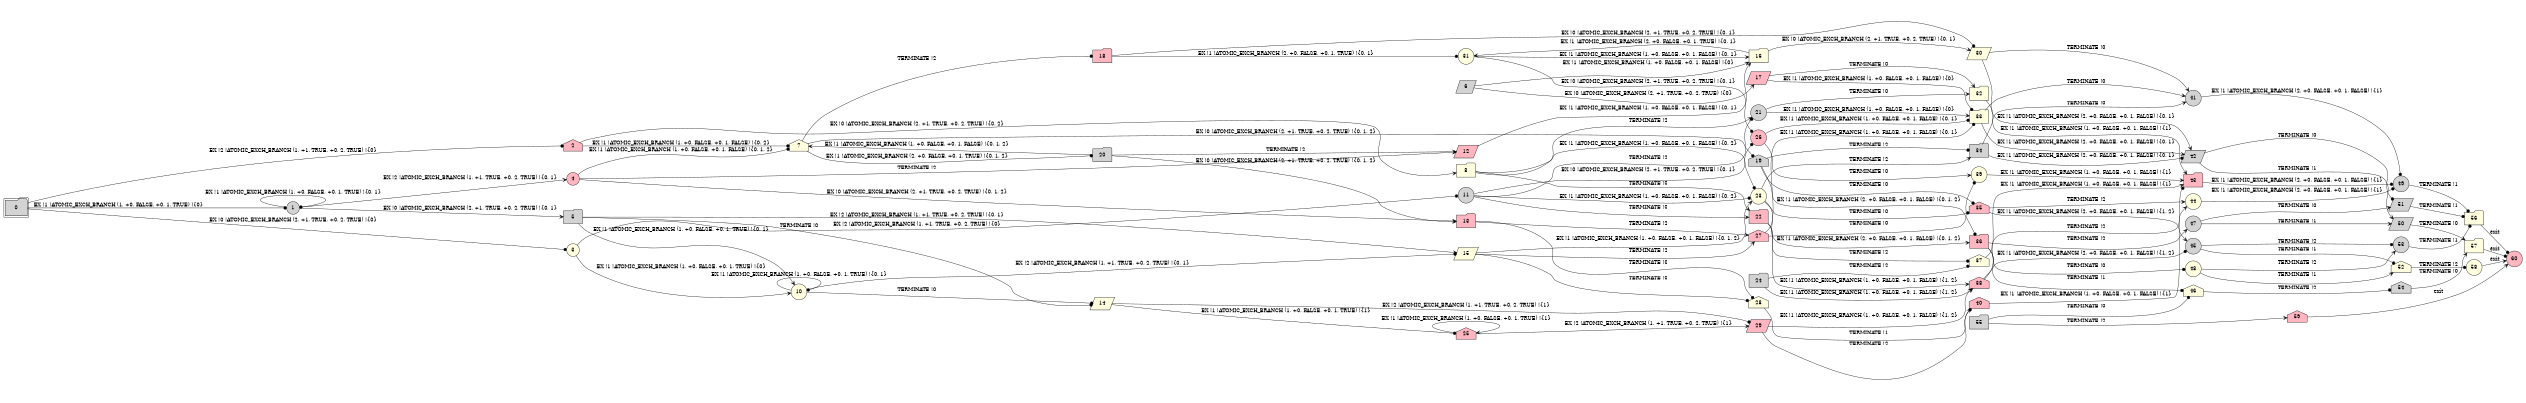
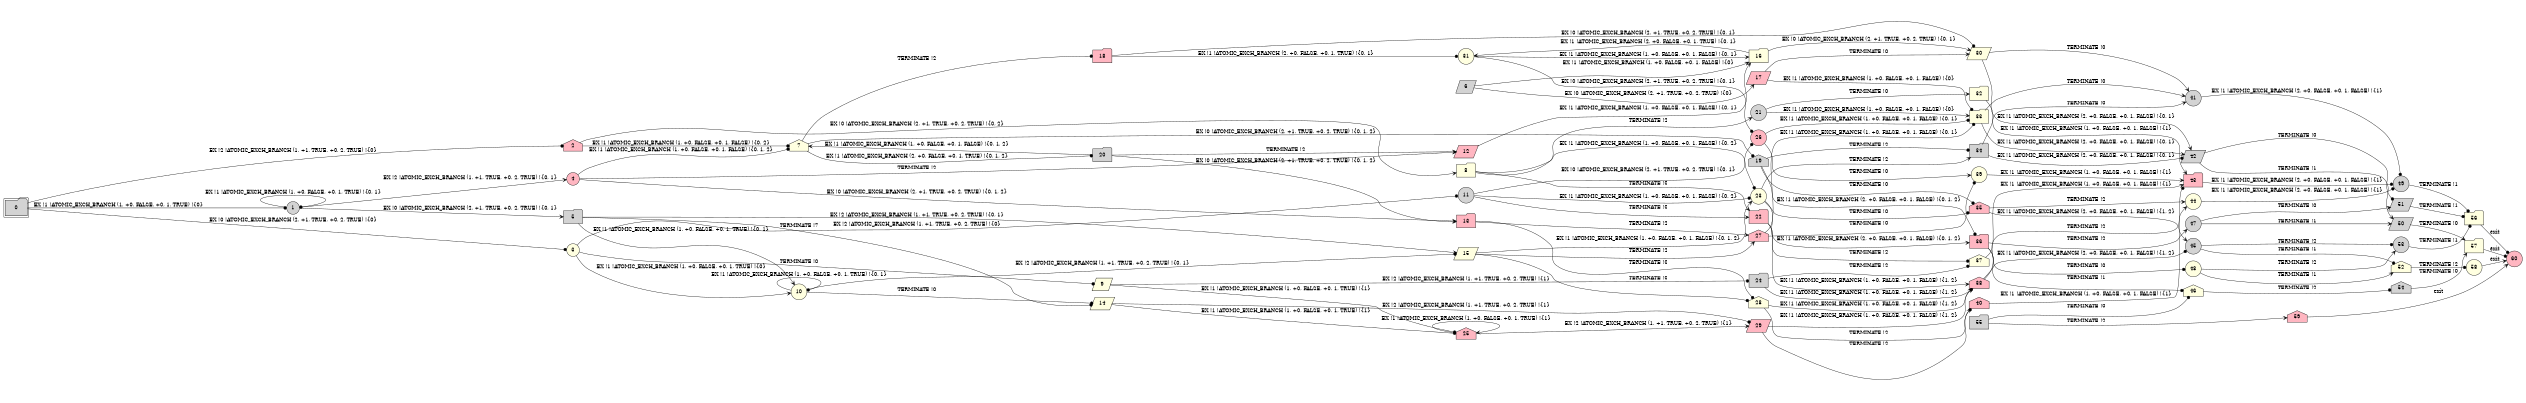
  digraph {
    rankdir=LR
    node [fillcolor=lightyellow shape=circle style=filled]
    edge [arrowhead=dot]
    0 [fillcolor=lightgrey peripheries=2 shape=folder]
    1 [fillcolor=lightgrey]
    2 [fillcolor=lightpink shape=house]
    3
    4 [fillcolor=lightpink]
    5 [fillcolor=lightgrey shape=folder]
    7 [shape=house]
    8 [shape=folder]
+   9 [shape=parallelogram]
    10
    11 [fillcolor=lightgrey]
    12 [fillcolor=lightpink shape=parallelogram]
    13 [fillcolor=lightpink shape=folder]
    14 [shape=parallelogram]
    15 [shape=parallelogram]
    6 [fillcolor=lightgrey shape=parallelogram]
    16 [shape=folder]
    17 [fillcolor=lightpink shape=parallelogram]
    18 [fillcolor=lightpink shape=folder]
    19 [fillcolor=lightgrey shape=house]
    20 [fillcolor=lightgrey shape=folder]
    21 [fillcolor=lightgrey]
    22 [fillcolor=lightpink shape=folder]
    23
    24 [fillcolor=lightgrey shape=folder]
    25 [fillcolor=lightpink shape=house]
    26 [fillcolor=lightpink]
    27 [fillcolor=lightpink shape=house]
    28 [shape=house]
    29 [fillcolor=lightpink shape=parallelogram]
    30 [shape=parallelogram]
    31
    32 [shape=folder]
    33 [shape=folder]
    34 [fillcolor=lightgrey shape=folder]
    35 [fillcolor=lightpink shape=house]
    36 [fillcolor=lightpink shape=folder]
    37 [shape=house]
    38 [fillcolor=lightpink shape=house]
    39
    40 [fillcolor=lightpink shape=house]
    41 [fillcolor=lightgrey]
    42 [fillcolor=lightgrey shape=parallelogram]
    43 [fillcolor=lightpink shape=folder]
    44
    45 [fillcolor=lightgrey]
    46 [shape=house]
    47 [fillcolor=lightgrey]
    48
    49 [fillcolor=lightgrey]
    50 [fillcolor=lightgrey shape=parallelogram]
    51 [fillcolor=lightgrey shape=parallelogram]
    52 [shape=house]
    53 [fillcolor=lightgrey]
    54 [fillcolor=lightgrey shape=house]
    56 [shape=folder]
    57 [shape=folder]
    58
    55 [fillcolor=lightgrey shape=folder]
    59 [fillcolor=lightpink shape=house]
    60 [fillcolor=lightpink]
    0 -> 1 [label="EX !1 !ATOMIC_EXCH_BRANCH (1, +0, FALSE, +0, 1, TRUE) !{0}"]
    0 -> 2 [label="EX !2 !ATOMIC_EXCH_BRANCH (1, +1, TRUE, +0, 2, TRUE) !{0}"]
    0 -> 3 [label="EX !0 !ATOMIC_EXCH_BRANCH (2, +1, TRUE, +0, 2, TRUE) !{0}"]
    1 -> 1 [label="EX !1 !ATOMIC_EXCH_BRANCH (1, +0, FALSE, +0, 1, TRUE) !{0, 1}"]
    1 -> 4 [arrowhead=vee label="EX !2 !ATOMIC_EXCH_BRANCH (1, +1, TRUE, +0, 2, TRUE) !{0, 1}"]
    1 -> 5 [arrowhead=vee label="EX !0 !ATOMIC_EXCH_BRANCH (2, +1, TRUE, +0, 2, TRUE) !{0, 1}"]
    2 -> 7 [label="EX !1 !ATOMIC_EXCH_BRANCH (1, +0, FALSE, +0, 1, FALSE) !{0, 2}"]
    2 -> 8 [arrowhead=vee label="EX !0 !ATOMIC_EXCH_BRANCH (2, +1, TRUE, +0, 2, TRUE) !{0, 2}"]
+   3 -> 9 [label="TERMINATE !0"]
    3 -> 10 [arrowhead=vee label="EX !1 !ATOMIC_EXCH_BRANCH (1, +0, FALSE, +0, 1, TRUE) !{0}"]
    3 -> 11 [label="EX !2 !ATOMIC_EXCH_BRANCH (1, +1, TRUE, +0, 2, TRUE) !{0}"]
    4 -> 7 [label="EX !1 !ATOMIC_EXCH_BRANCH (1, +0, FALSE, +0, 1, FALSE) !{0, 1, 2}"]
    4 -> 12 [arrowhead=vee label="TERMINATE !2"]
    4 -> 13 [arrowhead=vee label="EX !0 !ATOMIC_EXCH_BRANCH (2, +1, TRUE, +0, 2, TRUE) !{0, 1, 2}"]
    5 -> 10 [arrowhead=vee label="EX !1 !ATOMIC_EXCH_BRANCH (1, +0, FALSE, +0, 1, TRUE) !{0, 1}"]
-   5 -> 14 [label="TERMINATE !0"]
+   5 -> 14 [label="TERMINATE !7"]
    5 -> 15 [arrowhead=vee label="EX !2 !ATOMIC_EXCH_BRANCH (1, +1, TRUE, +0, 2, TRUE) !{0, 1}"]
    7 -> 18 [label="TERMINATE !2"]
    7 -> 19 [label="EX !0 !ATOMIC_EXCH_BRANCH (2, +1, TRUE, +0, 2, TRUE) !{0, 1, 2}"]
    7 -> 20 [label="EX !1 !ATOMIC_EXCH_BRANCH (2, +0, FALSE, +0, 1, TRUE) !{0, 1, 2}"]
    8 -> 21 [arrowhead=vee label="TERMINATE !2"]
    8 -> 22 [arrowhead=vee label="TERMINATE !0"]
    8 -> 23 [label="EX !1 !ATOMIC_EXCH_BRANCH (1, +0, FALSE, +0, 1, FALSE) !{0, 2}"]
+   9 -> 24 [label="EX !2 !ATOMIC_EXCH_BRANCH (1, +1, TRUE, +0, 2, TRUE) !{1}"]
+   9 -> 25 [label="EX !1 !ATOMIC_EXCH_BRANCH (1, +0, FALSE, +0, 1, TRUE) !{1}"]
    10 -> 10 [label="EX !1 !ATOMIC_EXCH_BRANCH (1, +0, FALSE, +0, 1, TRUE) !{0, 1}"]
    10 -> 14 [label="TERMINATE !0"]
    10 -> 15 [label="EX !2 !ATOMIC_EXCH_BRANCH (1, +1, TRUE, +0, 2, TRUE) !{0, 1}"]
-   11 -> 21 [label="TERMINATE !2"]
    11 -> 22 [arrowhead=vee label="TERMINATE !0"]
    11 -> 23 [label="EX !1 !ATOMIC_EXCH_BRANCH (1, +0, FALSE, +0, 1, FALSE) !{0, 2}"]
    11 -> 26 [label="EX !0 !ATOMIC_EXCH_BRANCH (2, +1, TRUE, +0, 2, TRUE) !{0, 1}"]
    12 -> 16 [arrowhead=vee label="EX !1 !ATOMIC_EXCH_BRANCH (1, +0, FALSE, +0, 1, FALSE) !{0, 1}"]
    13 -> 27 [arrowhead=vee label="TERMINATE !2"]
    13 -> 28 [label="TERMINATE !0"]
    14 -> 25 [label="EX !1 !ATOMIC_EXCH_BRANCH (1, +0, FALSE, +0, 1, TRUE) !{1}"]
    14 -> 29 [label="EX !2 !ATOMIC_EXCH_BRANCH (1, +1, TRUE, +0, 2, TRUE) !{1}"]
    15 -> 23 [arrowhead=vee label="EX !1 !ATOMIC_EXCH_BRANCH (1, +0, FALSE, +0, 1, FALSE) !{0, 1, 2}"]
    15 -> 27 [arrowhead=vee label="TERMINATE !2"]
    15 -> 28 [label="TERMINATE !0"]
    6 -> 16 [arrowhead=vee label="EX !1 !ATOMIC_EXCH_BRANCH (1, +0, FALSE, +0, 1, FALSE) !{0}"]
    6 -> 17 [arrowhead=vee label="EX !0 !ATOMIC_EXCH_BRANCH (2, +1, TRUE, +0, 2, TRUE) !{0}"]
    16 -> 30 [arrowhead=vee label="EX !0 !ATOMIC_EXCH_BRANCH (2, +1, TRUE, +0, 2, TRUE) !{0, 1}"]
    16 -> 31 [arrowhead=vee label="EX !1 !ATOMIC_EXCH_BRANCH (2, +0, FALSE, +0, 1, TRUE) !{0, 1}"]
-   17 -> 32 [arrowhead=vee label="TERMINATE !0"]
+   17 -> 30 [arrowhead=vee label="TERMINATE !0"]
    17 -> 33 [label="EX !1 !ATOMIC_EXCH_BRANCH (1, +0, FALSE, +0, 1, FALSE) !{0}"]
    18 -> 30 [label="EX !0 !ATOMIC_EXCH_BRANCH (2, +1, TRUE, +0, 2, TRUE) !{0, 1}"]
    18 -> 31 [label="EX !1 !ATOMIC_EXCH_BRANCH (2, +0, FALSE, +0, 1, TRUE) !{0, 1}"]
    19 -> 34 [label="TERMINATE !2"]
    19 -> 35 [label="TERMINATE !0"]
    19 -> 36 [label="EX !1 !ATOMIC_EXCH_BRANCH (2, +0, FALSE, +0, 1, FALSE) !{0, 1, 2}"]
    20 -> 7 [arrowhead=vee label="EX !1 !ATOMIC_EXCH_BRANCH (1, +0, FALSE, +0, 1, FALSE) !{0, 1, 2}"]
    20 -> 12 [arrowhead=vee label="TERMINATE !2"]
    20 -> 13 [arrowhead=vee label="EX !0 !ATOMIC_EXCH_BRANCH (2, +1, TRUE, +0, 2, TRUE) !{0, 1, 2}"]
    21 -> 32 [arrowhead=vee label="TERMINATE !0"]
    21 -> 33 [arrowhead=vee label="EX !1 !ATOMIC_EXCH_BRANCH (1, +0, FALSE, +0, 1, FALSE) !{0}"]
    22 -> 37 [label="TERMINATE !2"]
    22 -> 38 [arrowhead=vee label="EX !1 !ATOMIC_EXCH_BRANCH (1, +0, FALSE, +0, 1, FALSE) !{1, 2}"]
    23 -> 34 [arrowhead=vee label="TERMINATE !2"]
    23 -> 35 [label="TERMINATE !0"]
    23 -> 36 [arrowhead=vee label="EX !1 !ATOMIC_EXCH_BRANCH (2, +0, FALSE, +0, 1, FALSE) !{0, 1, 2}"]
    24 -> 37 [label="TERMINATE !2"]
    24 -> 38 [arrowhead=vee label="EX !1 !ATOMIC_EXCH_BRANCH (1, +0, FALSE, +0, 1, FALSE) !{1, 2}"]
    25 -> 25 [arrowhead=vee label="EX !1 !ATOMIC_EXCH_BRANCH (1, +0, FALSE, +0, 1, TRUE) !{1}"]
    25 -> 29 [arrowhead=vee label="EX !2 !ATOMIC_EXCH_BRANCH (1, +1, TRUE, +0, 2, TRUE) !{1}"]
    26 -> 33 [label="EX !1 !ATOMIC_EXCH_BRANCH (1, +0, FALSE, +0, 1, FALSE) !{0, 1}"]
    26 -> 39 [arrowhead=vee label="TERMINATE !0"]
    27 -> 33 [label="EX !1 !ATOMIC_EXCH_BRANCH (1, +0, FALSE, +0, 1, FALSE) !{0, 1}"]
    27 -> 39 [label="TERMINATE !0"]
-   28 -> 40 [label="TERMINATE !1"]
+   28 -> 38 [label="EX !1 !ATOMIC_EXCH_BRANCH (1, +0, FALSE, +0, 1, FALSE) !{1, 2}"]
+   28 -> 40 [label="TERMINATE !2"]
    29 -> 38 [arrowhead=vee label="EX !1 !ATOMIC_EXCH_BRANCH (1, +0, FALSE, +0, 1, FALSE) !{1, 2}"]
    29 -> 40 [arrowhead=vee label="TERMINATE !2"]
    30 -> 41 [arrowhead=vee label="TERMINATE !0"]
    30 -> 42 [arrowhead=vee label="EX !1 !ATOMIC_EXCH_BRANCH (2, +0, FALSE, +0, 1, FALSE) !{0, 1}"]
    31 -> 16 [arrowhead=vee label="EX !1 !ATOMIC_EXCH_BRANCH (1, +0, FALSE, +0, 1, FALSE) !{0, 1}"]
    31 -> 26 [label="EX !0 !ATOMIC_EXCH_BRANCH (2, +1, TRUE, +0, 2, TRUE) !{0, 1}"]
    32 -> 43 [arrowhead=vee label="EX !1 !ATOMIC_EXCH_BRANCH (1, +0, FALSE, +0, 1, FALSE) !{1}"]
    33 -> 41 [arrowhead=vee label="TERMINATE !0"]
    33 -> 42 [arrowhead=vee label="EX !1 !ATOMIC_EXCH_BRANCH (2, +0, FALSE, +0, 1, FALSE) !{0, 1}"]
    34 -> 41 [arrowhead=vee label="TERMINATE !0"]
    34 -> 42 [label="EX !1 !ATOMIC_EXCH_BRANCH (2, +0, FALSE, +0, 1, FALSE) !{0, 1}"]
    35 -> 44 [arrowhead=vee label="TERMINATE !2"]
    35 -> 45 [arrowhead=vee label="EX !1 !ATOMIC_EXCH_BRANCH (2, +0, FALSE, +0, 1, FALSE) !{1, 2}"]
    36 -> 46 [label="TERMINATE !1"]
    36 -> 47 [arrowhead=vee label="TERMINATE !2"]
    36 -> 48 [label="TERMINATE !0"]
    37 -> 43 [arrowhead=vee label="EX !1 !ATOMIC_EXCH_BRANCH (1, +0, FALSE, +0, 1, FALSE) !{1}"]
    38 -> 44 [arrowhead=vee label="TERMINATE !2"]
    38 -> 45 [label="EX !1 !ATOMIC_EXCH_BRANCH (2, +0, FALSE, +0, 1, FALSE) !{1, 2}"]
    39 -> 43 [arrowhead=vee label="EX !1 !ATOMIC_EXCH_BRANCH (1, +0, FALSE, +0, 1, FALSE) !{1}"]
    40 -> 43 [label="EX !1 !ATOMIC_EXCH_BRANCH (1, +0, FALSE, +0, 1, FALSE) !{1}"]
    41 -> 49 [label="EX !1 !ATOMIC_EXCH_BRANCH (2, +0, FALSE, +0, 1, FALSE) !{1}"]
    42 -> 50 [arrowhead=vee label="TERMINATE !1"]
    42 -> 51 [label="TERMINATE !0"]
    43 -> 49 [label="EX !1 !ATOMIC_EXCH_BRANCH (2, +0, FALSE, +0, 1, FALSE) !{1}"]
    44 -> 49 [label="EX !1 !ATOMIC_EXCH_BRANCH (2, +0, FALSE, +0, 1, FALSE) !{1}"]
    45 -> 52 [label="TERMINATE !1"]
    45 -> 53 [label="TERMINATE !2"]
    46 -> 54 [label="TERMINATE !2"]
    47 -> 50 [arrowhead=vee label="TERMINATE !1"]
    47 -> 51 [arrowhead=vee label="TERMINATE !0"]
    48 -> 52 [arrowhead=vee label="TERMINATE !1"]
    48 -> 53 [arrowhead=vee label="TERMINATE !2"]
    49 -> 56 [label="TERMINATE !1"]
    50 -> 57 [arrowhead=vee label="TERMINATE !0"]
    51 -> 56 [label="TERMINATE !1"]
    52 -> 58 [label="TERMINATE !2"]
    53 -> 56 [label="TERMINATE !1"]
    54 -> 57 [arrowhead=vee label="TERMINATE !0"]
    56 -> 60 [label=exit]
    57 -> 60 [label=exit]
    58 -> 60 [arrowhead=vee label=exit]
    55 -> 46 [label="TERMINATE !0"]
    55 -> 59 [arrowhead=vee label="TERMINATE !2"]
    59 -> 60 [arrowhead=vee label=exit]
  }
